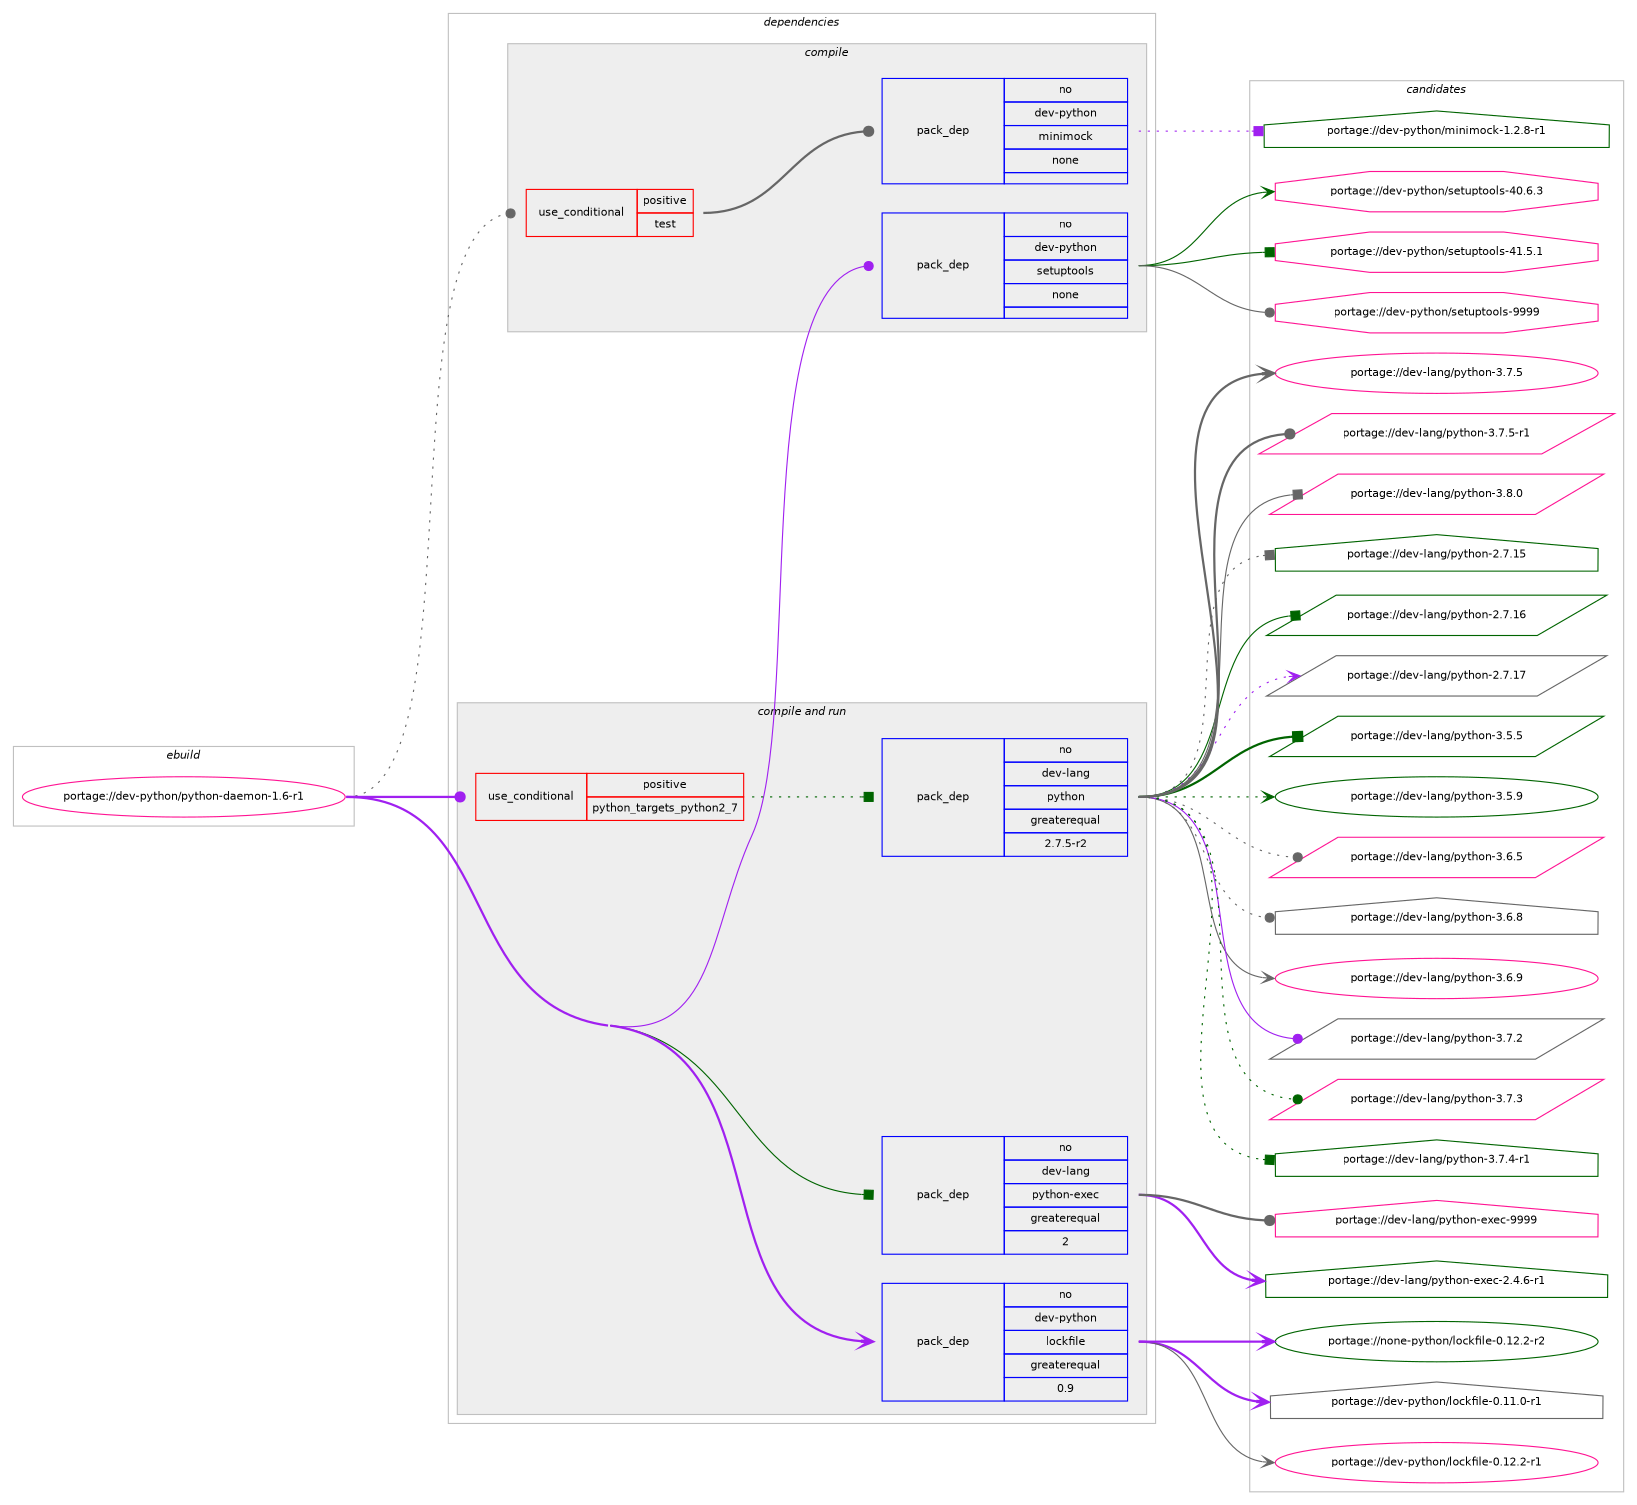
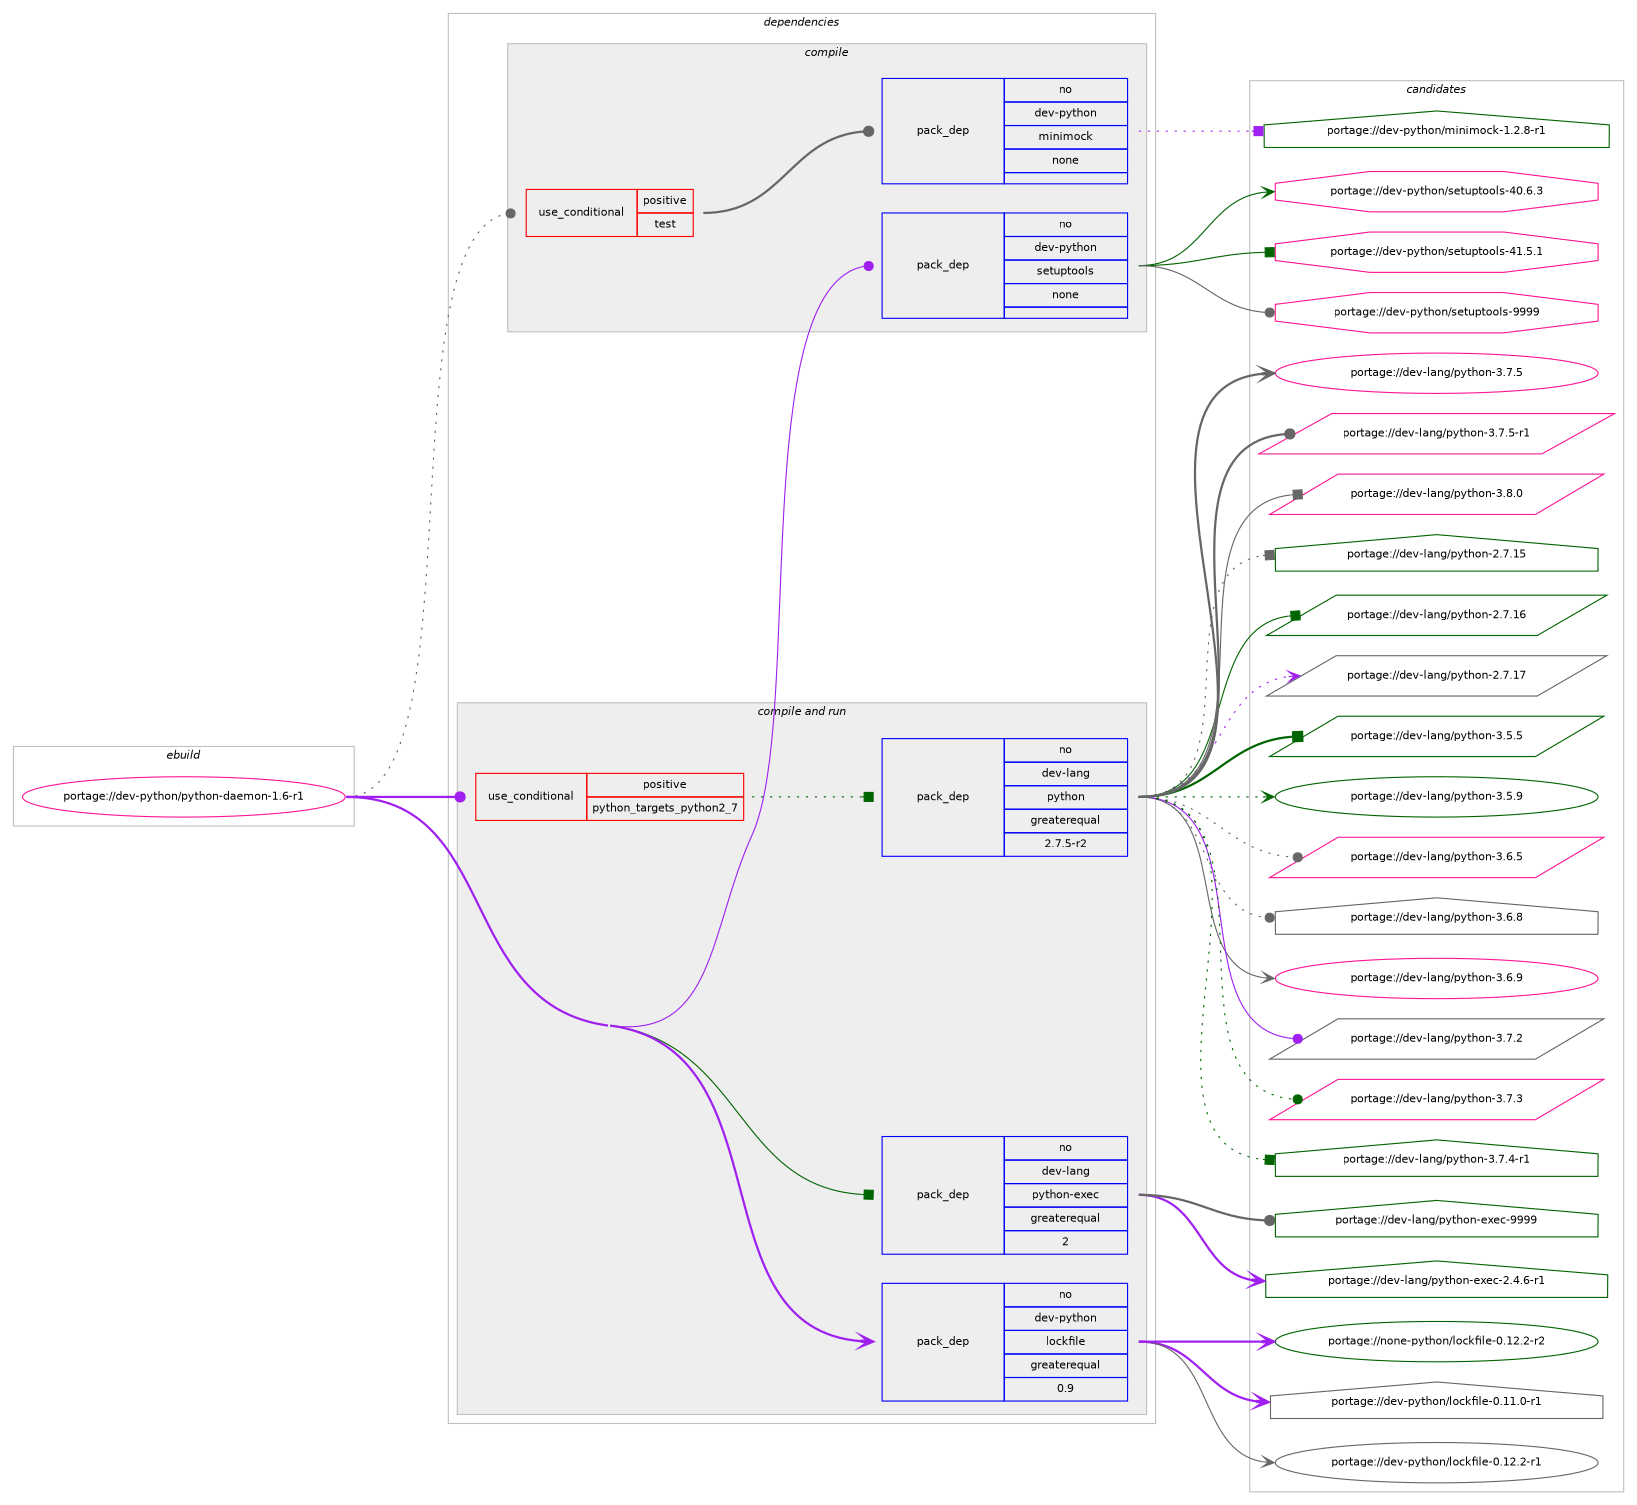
  digraph {
    compound=true
    concentrate=true
    fontname=Helvetica
    fontsize=10
    newrank=true
    rankdir=LR
    ranksep=1.5
    node [color=deeppink fontname=Helvetica fontsize=10 shape=parallelogram]
    edge [arrowhead=dot color=gray40 headport=w style=dotted tailport=e weight=100]
    n1 [label="portage://dev-python/python-daemon-1.6-r1" shape=ellipse width=4]
    n2 [color=blue label=<<TABLE BORDER="0" CELLBORDER="1" CELLSPACING="0" CELLPADDING="4" WIDTH="220"><TR><TD ROWSPAN="6" CELLPADDING="30">pack_dep</TD></TR><TR><TD WIDTH="110">no</TD></TR><TR><TD>dev-python</TD></TR><TR><TD>minimock</TD></TR><TR><TD>none</TD></TR><TR><TD></TD></TR></TABLE>> shape=none]
    n3 [color=red label=<<TABLE BORDER="0" CELLBORDER="1" CELLSPACING="0" CELLPADDING="4"><TR><TD ROWSPAN="3" CELLPADDING="10">use_conditional</TD></TR><TR><TD>positive</TD></TR><TR><TD>test</TD></TR></TABLE>> shape=none]
    n4 [color=blue label=<<TABLE BORDER="0" CELLBORDER="1" CELLSPACING="0" CELLPADDING="4" WIDTH="220"><TR><TD ROWSPAN="6" CELLPADDING="30">pack_dep</TD></TR><TR><TD WIDTH="110">no</TD></TR><TR><TD>dev-python</TD></TR><TR><TD>setuptools</TD></TR><TR><TD>none</TD></TR><TR><TD></TD></TR></TABLE>> shape=none]
    n5 [color=blue label=<<TABLE BORDER="0" CELLBORDER="1" CELLSPACING="0" CELLPADDING="4" WIDTH="220"><TR><TD ROWSPAN="6" CELLPADDING="30">pack_dep</TD></TR><TR><TD WIDTH="110">no</TD></TR><TR><TD>dev-lang</TD></TR><TR><TD>python</TD></TR><TR><TD>greaterequal</TD></TR><TR><TD>2.7.5-r2</TD></TR></TABLE>> shape=none]
    n6 [color=red label=<<TABLE BORDER="0" CELLBORDER="1" CELLSPACING="0" CELLPADDING="4"><TR><TD ROWSPAN="3" CELLPADDING="10">use_conditional</TD></TR><TR><TD>positive</TD></TR><TR><TD>python_targets_python2_7</TD></TR></TABLE>> shape=none]
    n7 [color=blue label=<<TABLE BORDER="0" CELLBORDER="1" CELLSPACING="0" CELLPADDING="4" WIDTH="220"><TR><TD ROWSPAN="6" CELLPADDING="30">pack_dep</TD></TR><TR><TD WIDTH="110">no</TD></TR><TR><TD>dev-lang</TD></TR><TR><TD>python-exec</TD></TR><TR><TD>greaterequal</TD></TR><TR><TD>2</TD></TR></TABLE>> shape=none]
    n8 [color=blue label=<<TABLE BORDER="0" CELLBORDER="1" CELLSPACING="0" CELLPADDING="4" WIDTH="220"><TR><TD ROWSPAN="6" CELLPADDING="30">pack_dep</TD></TR><TR><TD WIDTH="110">no</TD></TR><TR><TD>dev-python</TD></TR><TR><TD>lockfile</TD></TR><TR><TD>greaterequal</TD></TR><TR><TD>0.9</TD></TR></TABLE>> shape=none]
    n9 [label="portage://dev-python/setuptools-40.6.3" shape=octagon width=4]
    n10 [label="portage://dev-python/setuptools-41.5.1" shape=octagon width=4]
    n11 [label="portage://dev-python/setuptools-9999" shape=octagon width=4]
    n12 [color=darkgreen label="portage://dev-python/minimock-1.2.8-r1" shape=house width=4]
    n13 [color=darkgreen label="portage://dev-lang/python-2.7.15" shape=house width=4]
    n14 [color=darkgreen label="portage://dev-lang/python-2.7.16" width=4]
    n15 [color=gray40 label="portage://dev-lang/python-2.7.17" width=4]
    n16 [color=darkgreen label="portage://dev-lang/python-3.5.5" width=4]
    n17 [color=darkgreen label="portage://dev-lang/python-3.5.9" shape=ellipse width=4]
    n18 [label="portage://dev-lang/python-3.6.5" width=4]
    n19 [color=gray40 label="portage://dev-lang/python-3.6.8" shape=house width=4]
    n20 [label="portage://dev-lang/python-3.6.9" shape=ellipse width=4]
    n21 [color=gray40 label="portage://dev-lang/python-3.7.2" width=4]
    n22 [label="portage://dev-lang/python-3.7.3" width=4]
    n23 [color=darkgreen label="portage://dev-lang/python-3.7.4-r1" shape=house width=4]
    n24 [label="portage://dev-lang/python-3.7.5" shape=ellipse width=4]
    n25 [label="portage://dev-lang/python-3.7.5-r1" width=4]
    n26 [label="portage://dev-lang/python-3.8.0" width=4]
    n27 [color=darkgreen label="portage://dev-lang/python-exec-2.4.6-r1" shape=house width=4]
-   n28 [label="portage://dev-lang/python-exec-9999" shape=house width=4]
+   n28 [color=darkgreen label="portage://dev-lang/python-exec-9999" shape=house width=4]
    n29 [color=gray40 label="portage://dev-python/lockfile-0.11.0-r1" shape=house width=4]
-   n30 [label="portage://dev-python/lockfile-0.12.2-r1" shape=ellipse width=4]
+   n30 [color=gray40 label="portage://dev-python/lockfile-0.12.2-r1" shape=ellipse width=4]
    n31 [color=darkgreen label="portage://none-python/lockfile-0.12.2-r2" shape=ellipse width=4]
    subgraph cluster_1 {
      color=gray
      label=<<i>ebuild</i>>
      rank=same
      n1
    }
    subgraph cluster_2 {
      color=gray
      label=<<i>dependencies</i>>
      subgraph cluster_3 {
        color=gray
        fillcolor="#eeeeee"
        label=<<i>compile</i>>
        style=filled
        subgraph sub_4 {
          color=gray
          fillcolor="#eeeeee"
          label=<<i>compile</i>>
          style=filled
          n3
          subgraph sub_5 {
            color=gray
            fillcolor="#eeeeee"
            label=<<i>compile</i>>
            style=filled
            n2
          }
        }
        subgraph sub_6 {
          color=gray
          fillcolor="#eeeeee"
          label=<<i>compile</i>>
          style=filled
          n4
        }
      }
      subgraph cluster_7 {
        color=gray
        fillcolor="#eeeeee"
        label=<<i>compile and run</i>>
        style=filled
        subgraph sub_8 {
          color=gray
          fillcolor="#eeeeee"
          label=<<i>compile and run</i>>
          style=filled
          n6
          subgraph sub_9 {
            color=gray
            fillcolor="#eeeeee"
            label=<<i>compile and run</i>>
            style=filled
            n5
          }
        }
        subgraph sub_10 {
          color=gray
          fillcolor="#eeeeee"
          label=<<i>compile and run</i>>
          style=filled
          n7
        }
        subgraph sub_11 {
          color=gray
          fillcolor="#eeeeee"
          label=<<i>compile and run</i>>
          style=filled
          n8
        }
      }
      subgraph cluster_12 {
        color=gray
        fillcolor="#eeeeee"
        label=<<i>run</i>>
        style=filled
      }
    }
    subgraph cluster_13 {
      color=gray
      label=<<i>candidates</i>>
      rank=same
      subgraph sub_14 {
        color=black
        label=<<i>candidates</i>>
        nodesep=1
        rank=same
        n9
        n10
        n11
      }
      subgraph sub_15 {
        color=black
        label=<<i>candidates</i>>
        nodesep=1
        rank=same
        n12
      }
      subgraph sub_16 {
        color=black
        label=<<i>candidates</i>>
        nodesep=1
        rank=same
        n13
        n14
        n15
        n16
        n17
        n18
        n19
        n20
        n21
        n22
        n23
        n24
        n25
        n26
      }
      subgraph sub_17 {
        color=black
        label=<<i>candidates</i>>
        nodesep=1
        rank=same
        n27
        n28
      }
      subgraph sub_18 {
        color=black
        label=<<i>candidates</i>>
        nodesep=1
        rank=same
        n29
        n30
        n31
      }
    }
    n1 -> n3 [weight=20]
    n1 -> n4 [color=purple style=solid weight=20]
    n1 -> n6 [color=purple style=bold weight=20]
    n1 -> n7 [arrowhead=box color=darkgreen style=solid weight=20]
    n1 -> n8 [arrowhead=vee color=purple style=bold weight=20]
    n2 -> n12 [arrowhead=box color=purple]
    n3 -> n2 [style=bold weight=20]
    n4 -> n9 [arrowhead=vee color=darkgreen style=solid]
    n4 -> n10 [arrowhead=box color=darkgreen style=solid]
    n4 -> n11 [style=solid]
    n5 -> n13 [arrowhead=box]
    n5 -> n14 [arrowhead=box color=darkgreen style=solid]
    n5 -> n15 [arrowhead=vee color=purple]
    n5 -> n16 [arrowhead=box color=darkgreen style=bold]
    n5 -> n17 [arrowhead=vee color=darkgreen]
    n5 -> n18
    n5 -> n19
    n5 -> n20 [arrowhead=vee style=solid]
    n5 -> n21 [color=purple style=solid]
    n5 -> n22 [color=darkgreen]
    n5 -> n23 [arrowhead=box color=darkgreen]
    n5 -> n24 [arrowhead=vee style=bold]
    n5 -> n25 [style=bold]
    n5 -> n26 [arrowhead=box style=solid]
    n6 -> n5 [arrowhead=box color=darkgreen weight=20]
    n7 -> n27 [arrowhead=vee color=purple style=bold]
    n7 -> n28 [style=bold]
    n8 -> n29 [arrowhead=vee color=purple style=bold]
    n8 -> n30 [arrowhead=vee style=solid]
    n8 -> n31 [arrowhead=vee color=purple style=bold]
  }
